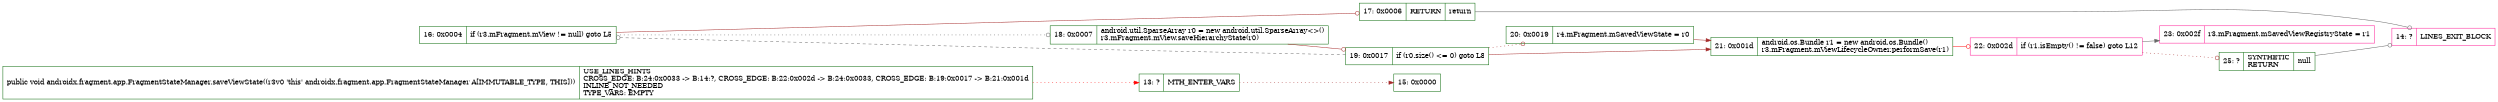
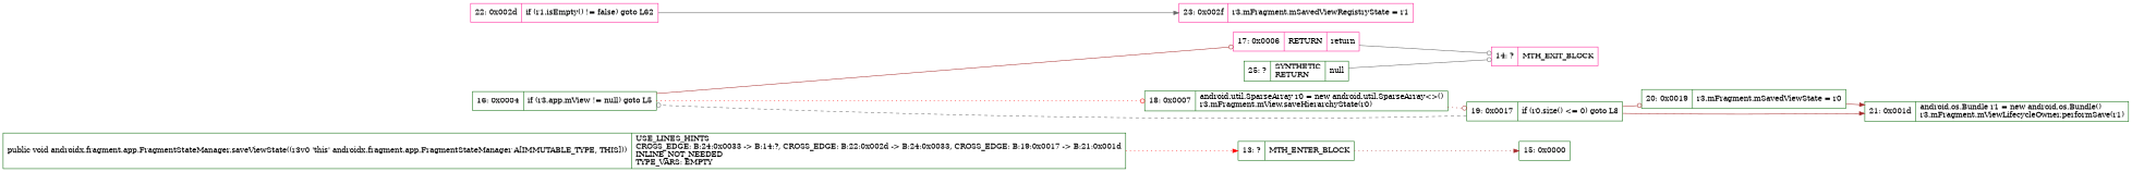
  digraph {
    rankdir=LR
    node [color=darkgreen shape=record]
    edge [arrowhead=odot color=brown style=solid]
-   n1 [label="{13\:\ ?|MTH_ENTER_VARS\l}"]
+   n1 [label="{13\:\ ?|MTH_ENTER_BLOCK\l}"]
    n2 [label="{15\:\ 0x0000}"]
-   n3 [label="{16\:\ 0x0004|if (r3.mFragment.mView != null) goto L5\l}"]
-   n4 [label="{17\:\ 0x0006|RETURN\l|return\l}"]
+   n3 [label="{16\:\ 0x0004|if (r3.app.mView != null) goto L5\l}"]
+   n4 [color=deeppink label="{17\:\ 0x0006|RETURN\l|return\l}"]
    n5 [label="{18\:\ 0x0007|android.util.SparseArray r0 = new android.util.SparseArray\<\>()\lr3.mFragment.mView.saveHierarchyState(r0)\l}"]
-   n6 [color=deeppink label="{14\:\ ?|LINES_EXIT_BLOCK\l}"]
+   n6 [color=deeppink label="{14\:\ ?|MTH_EXIT_BLOCK\l}"]
    n7 [label="{19\:\ 0x0017|if (r0.size() \<= 0) goto L8\l}"]
-   n8 [label="{20\:\ 0x0019|r4.mFragment.mSavedViewState = r0\l}"]
+   n8 [label="{20\:\ 0x0019|r3.mFragment.mSavedViewState = r0\l}"]
    n9 [label="{21\:\ 0x001d|android.os.Bundle r1 = new android.os.Bundle()\lr3.mFragment.mViewLifecycleOwner.performSave(r1)\l}"]
-   n10 [color=deeppink label="{22\:\ 0x002d|if (r1.isEmpty() != false) goto L12\l}"]
+   n10 [color=deeppink label="{22\:\ 0x002d|if (r1.isEmpty() != false) goto L62\l}"]
    n11 [color=deeppink label="{23\:\ 0x002f|r3.mFragment.mSavedViewRegistryState = r1\l}"]
    n12 [label="{25\:\ ?|SYNTHETIC\lRETURN\l|null\l}"]
    n13 [label="{public void androidx.fragment.app.FragmentStateManager.saveViewState((r3v0 'this' androidx.fragment.app.FragmentStateManager A[IMMUTABLE_TYPE, THIS]))  | USE_LINES_HINTS\lCROSS_EDGE: B:24:0x0033 \-\> B:14:?, CROSS_EDGE: B:22:0x002d \-\> B:24:0x0033, CROSS_EDGE: B:19:0x0017 \-\> B:21:0x001d\lINLINE_NOT_NEEDED\lTYPE_VARS: EMPTY\l}"]
    n1 -> n2 [arrowhead=normal style=dotted]
    n3 -> n4
-   n3 -> n5 [color=gray40 style=dotted]
+   n3 -> n5 [color=red style=dotted]
    n4 -> n6 [color=gray40]
-   n5 -> n7
+   n5 -> n7 [style=dotted]
    n7 -> n3 [color=gray40 style=dashed]
-   n7 -> n8 [style=dotted]
+   n7 -> n8
    n7 -> n9 [arrowhead=normal]
    n8 -> n9 [arrowhead=normal]
-   n9 -> n10 [color=red]
    n10 -> n11 [arrowhead=normal color=gray40]
-   n10 -> n12 [style=dotted]
    n12 -> n6 [color=gray40]
    n13 -> n1 [arrowhead=normal color=red style=dotted]
  }
